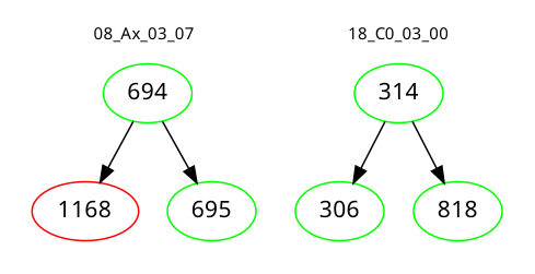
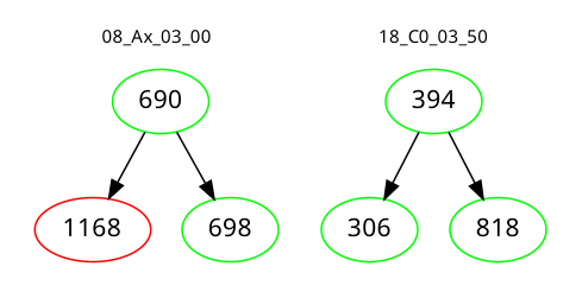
  digraph {
    fontname="Noto Sans"
    node [color=green fontname="Noto Sans"]
    edge [color=black fontname="Noto Sans"]
-   n1 [label=694]
+   n1 [label=690]
    n2 [color=red label=1168]
-   n3 [label=695]
-   n4 [label=314]
+   n3 [label=698]
+   n4 [label=394]
    n5 [label=306]
    n6 [label=818]
    subgraph cluster_1 {
      color=white
      fontsize=10
-     label="08_Ax_03_07"
+     label="08_Ax_03_00"
      n1
      n2
      n3
    }
    subgraph cluster_2 {
      color=white
      fontsize=10
-     label="18_C0_03_00"
+     label="18_C0_03_50"
      n4
      n5
      n6
    }
    n1 -> n2
    n1 -> n3
    n4 -> n5
    n4 -> n6
  }
